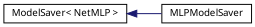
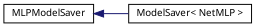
  digraph {
    rankdir=LR
    fontname="Noto Sans"
    node [color=black fillcolor=white fontname="Noto Sans" fontsize=10 shape=record style=filled]
    n1 [height=0.2 label="ModelSaver\< NetMLP \>" width=0.4]
    n2 [height=0.2 label=MLPModelSaver width=0.4]
-   n1 -> n2 [color=midnightblue dir=back fontname="Noto Sans" fontsize=10 labelfontname=Helvetica labelfontsize=10 style=solid]
+   n2 -> n1 [color=midnightblue dir=back fontname="Noto Sans" fontsize=10 labelfontname=Helvetica labelfontsize=10 style=solid]
  }
